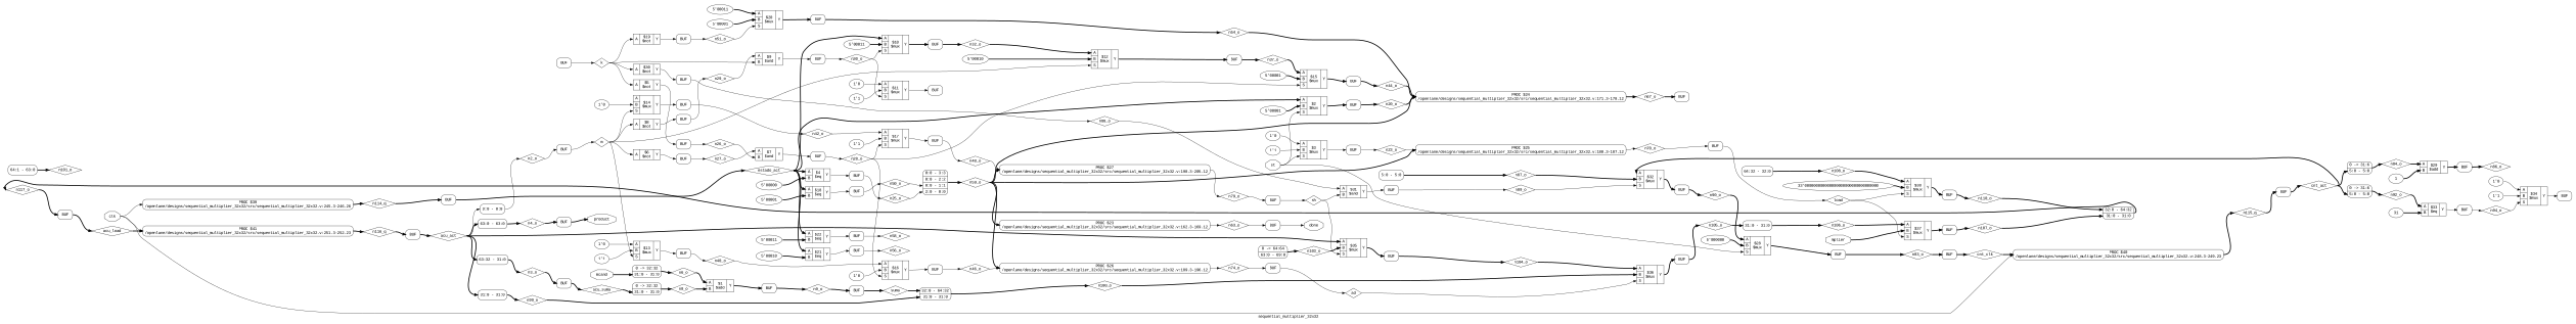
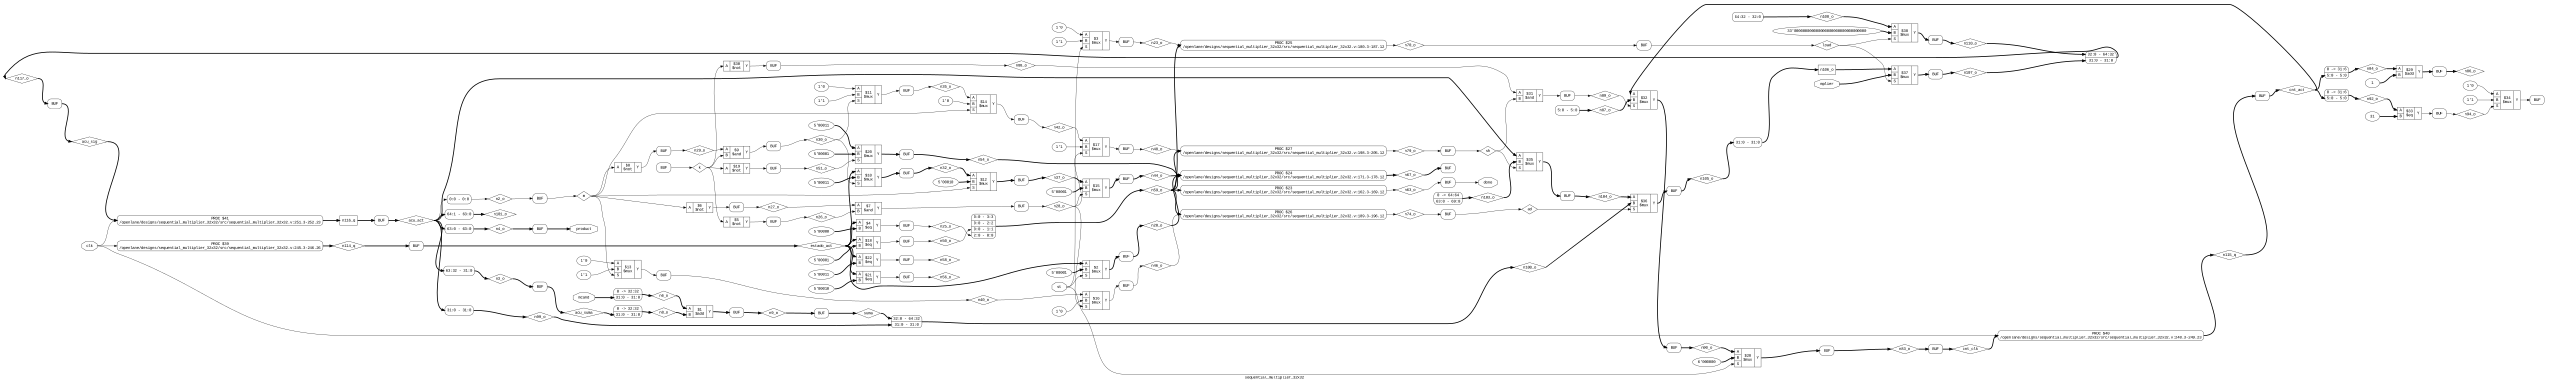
  digraph {
    fontname="Liberation Mono"
    label=sequential_multiplier_32x32
    rankdir=LR
    remincross=true
    node [fontname="Liberation Mono" shape=diamond]
    edge [color=black fontcolor=black fontname="Liberation Mono" headport=w style="setlinewidth(3)" tailport=e]
    n1 [color=black fontcolor=black label=n117_o]
    n2 [label=BUF shape=box style=rounded]
-   n3 [color=black fontcolor=black label=acu_load]
-   n4 [color=black fontcolor=black label=n116_q]
+   n3 [color=black fontcolor=black label=acu_sig]
+   n4 [color=black fontcolor=black label=n116_q shape=box]
    n5 [label=BUF shape=box style=rounded]
    n6 [color=black fontcolor=black label=acu_act]
    n7 [color=black fontcolor=black label=n115_q]
    n8 [label=BUF shape=box style=rounded]
    n9 [color=black fontcolor=black label=cnt_act]
    n10 [color=black fontcolor=black label=n114_q]
    n11 [label=BUF shape=box style=rounded]
    n12 [color=black fontcolor=black label=estado_act]
    n13 [color=black fontcolor=black label=n110_o]
    n14 [color=black fontcolor=black label="<s1> 32:0 - 64:32 |<s0> 31:0 - 31:0 " shape=record style=rounded]
    n15 [color=black fontcolor=black label=n108_o]
    n16 [label="{{<p123> A|<p124> B|<p125> S}|$38\n$mux|{<p126> Y}}" shape=record]
    n17 [label=BUF shape=box style=rounded]
    n18 [color=black fontcolor=black label=n107_o]
-   n19 [color=black fontcolor=black label=n106_o]
+   n19 [color=black fontcolor=black label=n106_o shape=box]
    n20 [label="{{<p123> A|<p124> B|<p125> S}|$37\n$mux|{<p126> Y}}" shape=record]
    n21 [label=BUF shape=box style=rounded]
    n22 [color=black fontcolor=black label=n105_o]
    n23 [color=black fontcolor=black label="<s0> 31:0 - 31:0 " shape=record style=rounded]
    n24 [color=black fontcolor=black label="<s0> 64:32 - 32:0 " shape=record style=rounded]
    n25 [color=black fontcolor=black label=n104_o]
    n26 [label="{{<p123> A|<p124> B|<p125> S}|$36\n$mux|{<p126> Y}}" shape=record]
    n27 [label=BUF shape=box style=rounded]
    n28 [color=black fontcolor=black label=n103_o]
    n29 [label="{{<p123> A|<p124> B|<p125> S}|$35\n$mux|{<p126> Y}}" shape=record]
    n30 [label=BUF shape=box style=rounded]
    n31 [color=black fontcolor=black label=n101_o]
    n32 [color=black fontcolor=black label="0 -&gt; 64:64 |<s0> 63:0 - 69:0 " shape=record style=rounded]
    n33 [color=black fontcolor=black label=n100_o]
    n34 [color=black fontcolor=black label=n99_o]
    n35 [color=black fontcolor=black label="<s1> 32:0 - 64:32 |<s0> 31:0 - 31:0 " shape=record style=rounded]
    n36 [label=BUF shape=box style=rounded]
    n37 [color=black fontcolor=black label=k]
    n38 [color=black fontcolor=black label=n94_o]
    n39 [label="{{<p123> A|<p124> B|<p125> S}|$34\n$mux|{<p126> Y}}" shape=record]
    n40 [label=BUF shape=box style=rounded]
    n41 [color=black fontcolor=black label=n92_o]
    n42 [label="{{<p123> A|<p124> B}|$33\n$eq|{<p126> Y}}" shape=record]
    n43 [label=BUF shape=box style=rounded]
    n44 [color=black fontcolor=black label=n90_o]
    n45 [label="{{<p123> A|<p124> B|<p125> S}|$28\n$mux|{<p126> Y}}" shape=record]
    n46 [label=BUF shape=box style=rounded]
    n47 [color=black fontcolor=black label=n89_o]
    n48 [label="{{<p123> A|<p124> B|<p125> S}|$32\n$mux|{<p126> Y}}" shape=record]
    n49 [label=BUF shape=box style=rounded]
    n50 [color=black fontcolor=black label=n88_o]
    n51 [label="{{<p123> A|<p124> B}|$31\n$and|{<p126> Y}}" shape=record]
    n52 [label=BUF shape=box style=rounded]
    n53 [color=black fontcolor=black label=n87_o]
    n54 [color=black fontcolor=black label=n86_o]
    n55 [color=black fontcolor=black label="<s0> 5:0 - 5:0 " shape=record style=rounded]
    n56 [color=black fontcolor=black label=n84_o]
    n57 [label="{{<p123> A|<p124> B}|$29\n$add|{<p126> Y}}" shape=record]
    n58 [label=BUF shape=box style=rounded]
    n59 [color=black fontcolor=black label=n83_o]
    n60 [label=BUF shape=box style=rounded]
    n61 [color=black fontcolor=black label=cnt_clk]
    n62 [color=black fontcolor=black label=n79_o]
    n63 [label=BUF shape=box style=rounded]
    n64 [color=black fontcolor=black label=sh]
    n65 [color=black fontcolor=black label=n74_o]
    n66 [label=BUF shape=box style=rounded]
    n67 [color=black fontcolor=black label=ad]
    n68 [color=black fontcolor=black label=n70_o]
    n69 [label=BUF shape=box style=rounded]
    n70 [color=black fontcolor=black label=load]
    n71 [color=black fontcolor=black label=n67_o]
    n72 [label=BUF shape=box style=rounded]
    n73 [color=black fontcolor=black label=n63_o]
    n74 [label=BUF shape=box style=rounded]
    n75 [color=black fontcolor=black label=done shape=octagon]
    n76 [color=black fontcolor=black label=n59_o]
    n77 [label="PROC $27\n/openlane/designs/sequential_multiplier_32x32/src/sequential_multiplier_32x32.v:198.3-205.12" shape=box style=rounded]
    n78 [label="PROC $26\n/openlane/designs/sequential_multiplier_32x32/src/sequential_multiplier_32x32.v:189.3-196.12" shape=box style=rounded]
    n79 [label="PROC $25\n/openlane/designs/sequential_multiplier_32x32/src/sequential_multiplier_32x32.v:180.3-187.12" shape=box style=rounded]
    n80 [label="PROC $24\n/openlane/designs/sequential_multiplier_32x32/src/sequential_multiplier_32x32.v:171.3-178.12" shape=box style=rounded]
    n81 [label="PROC $23\n/openlane/designs/sequential_multiplier_32x32/src/sequential_multiplier_32x32.v:162.3-169.12" shape=box style=rounded]
    n82 [color=black fontcolor=black label=n58_o]
    n83 [color=black fontcolor=black label="<s3> 0:0 - 3:3 |<s2> 0:0 - 2:2 |<s1> 0:0 - 1:1 |<s0> 2:0 - 0:0 " shape=record style=rounded]
    n84 [color=black fontcolor=black label=n56_o]
    n85 [color=black fontcolor=black label=n54_o]
    n86 [color=black fontcolor=black label=n51_o]
    n87 [label="{{<p123> A|<p124> B|<p125> S}|$20\n$mux|{<p126> Y}}" shape=record]
    n88 [label=BUF shape=box style=rounded]
    n89 [color=black fontcolor=black label=n50_o]
    n90 [color=black fontcolor=black label=n48_o]
    n91 [color=black fontcolor=black label=n46_o]
    n92 [color=black fontcolor=black label=n44_o]
    n93 [color=black fontcolor=black label=n42_o]
    n94 [label="{{<p123> A|<p124> B|<p125> S}|$17\n$mux|{<p126> Y}}" shape=record]
    n95 [label=BUF shape=box style=rounded]
    n96 [color=black fontcolor=black label=n40_o]
    n97 [label="{{<p123> A|<p124> B|<p125> S}|$16\n$mux|{<p126> Y}}" shape=record]
    n98 [label=BUF shape=box style=rounded]
    n99 [color=black fontcolor=black label=n37_o]
    n100 [label="{{<p123> A|<p124> B|<p125> S}|$15\n$mux|{<p126> Y}}" shape=record]
    n101 [label=BUF shape=box style=rounded]
+   n102 [color=black fontcolor=black label=n35_o]
    n103 [label="{{<p123> A|<p124> B|<p125> S}|$14\n$mux|{<p126> Y}}" shape=record]
    n104 [label=BUF shape=box style=rounded]
    n105 [color=black fontcolor=black label=n32_o]
    n106 [label="{{<p123> A|<p124> B|<p125> S}|$12\n$mux|{<p126> Y}}" shape=record]
    n107 [label=BUF shape=box style=rounded]
    n108 [color=black fontcolor=black label=n30_o]
    n109 [label="{{<p123> A|<p124> B|<p125> S}|$11\n$mux|{<p126> Y}}" shape=record]
    n110 [label="{{<p123> A|<p124> B|<p125> S}|$10\n$mux|{<p126> Y}}" shape=record]
    n111 [label=BUF shape=box style=rounded]
    n112 [label=BUF shape=box style=rounded]
    n113 [color=black fontcolor=black label=n29_o]
    n114 [label="{{<p123> A|<p124> B}|$9\n$and|{<p126> Y}}" shape=record]
    n115 [label=BUF shape=box style=rounded]
    n116 [color=black fontcolor=black label=n28_o]
    n117 [color=black fontcolor=black label=n27_o]
    n118 [label="{{<p123> A|<p124> B}|$7\n$and|{<p126> Y}}" shape=record]
    n119 [label=BUF shape=box style=rounded]
    n120 [color=black fontcolor=black label=n26_o]
    n121 [color=black fontcolor=black label=n25_o]
    n122 [color=black fontcolor=black label=n23_o]
    n123 [color=black fontcolor=black label=n20_o]
    n124 [color=black fontcolor=black label=n9_o]
    n125 [label=BUF shape=box style=rounded]
    n126 [color=black fontcolor=black label=suma]
    n127 [color=black fontcolor=black label=n8_o]
    n128 [label="{{<p123> A|<p124> B}|$1\n$add|{<p126> Y}}" shape=record]
    n129 [label=BUF shape=box style=rounded]
    n130 [color=black fontcolor=black label=n6_o]
    n131 [color=black fontcolor=black label=n4_o]
    n132 [label=BUF shape=box style=rounded]
    n133 [color=black fontcolor=black label=product shape=octagon]
    n134 [color=black fontcolor=black label=n3_o]
    n135 [label=BUF shape=box style=rounded]
    n136 [color=black fontcolor=black label=acu_suma]
    n137 [color=black fontcolor=black label=n2_o]
    n138 [label=BUF shape=box style=rounded]
    n139 [color=black fontcolor=black label=m]
    n140 [color=black fontcolor=black label="0 -&gt; 32:32 |<s0> 31:0 - 31:0 " shape=record style=rounded]
    n141 [label="PROC $41\n/openlane/designs/sequential_multiplier_32x32/src/sequential_multiplier_32x32.v:251.3-252.23" shape=box style=rounded]
    n142 [color=black fontcolor=black label="<s0> 0:0 - 0:0 " shape=record style=rounded]
    n143 [color=black fontcolor=black label="<s0> 63:32 - 31:0 " shape=record style=rounded]
    n144 [color=black fontcolor=black label="<s0> 63:0 - 63:0 " shape=record style=rounded]
    n145 [color=black fontcolor=black label="<s0> 31:0 - 31:0 " shape=record style=rounded]
    n146 [color=black fontcolor=black label="<s0> 64:1 - 63:0 " shape=record style=rounded]
    n147 [label="{{<p123> A|<p124> B|<p125> S}|$13\n$mux|{<p126> Y}}" shape=record]
    n148 [label="{{<p123> A}|$8\n$not|{<p126> Y}}" shape=record]
    n149 [label="{{<p123> A}|$6\n$not|{<p126> Y}}" shape=record]
    n150 [label=BUF shape=box style=rounded]
    n151 [label=BUF shape=box style=rounded]
    n152 [label=BUF shape=box style=rounded]
    n153 [label="{{<p123> A}|$30\n$not|{<p126> Y}}" shape=record]
    n154 [label="{{<p123> A}|$19\n$not|{<p126> Y}}" shape=record]
    n155 [label="{{<p123> A}|$5\n$not|{<p126> Y}}" shape=record]
    n156 [label=BUF shape=box style=rounded]
    n157 [label=BUF shape=box style=rounded]
    n158 [label=BUF shape=box style=rounded]
    n159 [label="PROC $40\n/openlane/designs/sequential_multiplier_32x32/src/sequential_multiplier_32x32.v:248.3-249.23" shape=box style=rounded]
    n160 [color=black fontcolor=black label="0 -&gt; 31:6 |<s0> 5:0 - 5:0 " shape=record style=rounded]
    n161 [color=black fontcolor=black label="0 -&gt; 31:6 |<s0> 5:0 - 5:0 " shape=record style=rounded]
    n162 [label="PROC $39\n/openlane/designs/sequential_multiplier_32x32/src/sequential_multiplier_32x32.v:245.3-246.26" shape=box style=rounded]
    n163 [label="{{<p123> A|<p124> B}|$22\n$eq|{<p126> Y}}" shape=record]
    n164 [label="{{<p123> A|<p124> B}|$21\n$eq|{<p126> Y}}" shape=record]
    n165 [label="{{<p123> A|<p124> B}|$18\n$eq|{<p126> Y}}" shape=record]
    n166 [label="{{<p123> A|<p124> B}|$4\n$eq|{<p126> Y}}" shape=record]
    n167 [label="{{<p123> A|<p124> B|<p125> S}|$2\n$mux|{<p126> Y}}" shape=record]
    n168 [label=BUF shape=box style=rounded]
    n169 [label=BUF shape=box style=rounded]
    n170 [label=BUF shape=box style=rounded]
    n171 [label=BUF shape=box style=rounded]
    n172 [label=BUF shape=box style=rounded]
    n173 [color=black fontcolor=black label=mcand shape=octagon]
    n174 [color=black fontcolor=black label="0 -&gt; 32:32 |<s0> 31:0 - 31:0 " shape=record style=rounded]
    n175 [color=black fontcolor=black label=mplier shape=octagon]
    n176 [color=black fontcolor=black label=st shape=octagon]
    n177 [label="{{<p123> A|<p124> B|<p125> S}|$3\n$mux|{<p126> Y}}" shape=record]
    n178 [label=BUF shape=box style=rounded]
    n179 [color=black fontcolor=black label=clk shape=octagon]
    n180 [label="33'000000000000000000000000000000000" shape=""]
    n181 [label="1'1" shape=""]
    n182 [label="1'0" shape=""]
    n183 [label=31 shape=""]
    n184 [label=1 shape=""]
    n185 [label="6'000000" shape=""]
    n186 [label="5'00011" shape=""]
    n187 [label="5'00010" shape=""]
    n188 [label="5'00001" shape=""]
    n189 [label="5'00011" shape=""]
    n190 [label="5'00001" shape=""]
    n191 [label="1'1" shape=""]
    n192 [label="1'0" shape=""]
    n193 [label="5'00001" shape=""]
    n194 [label="1'0" shape=""]
    n195 [label="1'1" shape=""]
    n196 [label="1'0" shape=""]
    n197 [label="5'00010" shape=""]
    n198 [label="1'1" shape=""]
    n199 [label="1'0" shape=""]
    n200 [label="5'00011" shape=""]
    n201 [label="5'00000" shape=""]
    n202 [label="1'1" shape=""]
    n203 [label="1'0" shape=""]
    n204 [label="5'00001" shape=""]
    n1 -> n2
    n2 -> n3
    n3 -> n141
    n4 -> n5
    n5 -> n6
    n6 -> n29 [headport="p123:w"]
    n6 -> n142 [headport="s0:w" style=""]
    n6 -> n143 [headport="s0:w"]
    n6 -> n144 [headport="s0:w"]
    n6 -> n145 [headport="s0:w"]
+   n6 -> n146 [headport="s0:w"]
    n7 -> n8
    n8 -> n9
    n9 -> n48 [headport="p123:w"]
    n9 -> n160 [headport="s0:w"]
    n9 -> n161 [headport="s0:w"]
    n10 -> n11
    n11 -> n12
    n12 -> n110 [headport="p123:w"]
    n12 -> n163 [headport="p123:w"]
    n12 -> n164 [headport="p123:w"]
    n12 -> n165 [headport="p123:w"]
    n12 -> n166 [headport="p123:w"]
    n12 -> n167 [headport="p123:w"]
    n13 -> n14 [headport="s1:w"]
    n14 -> n1
    n15 -> n16 [headport="p123:w"]
    n16 -> n17 [tailport="p126:e"]
    n17 -> n13
    n18 -> n14 [headport="s0:w"]
    n19 -> n20 [headport="p123:w"]
    n20 -> n21 [tailport="p126:e"]
    n21 -> n18
    n22 -> n23 [headport="s0:w"]
    n23 -> n19
    n24 -> n15
    n25 -> n26 [headport="p123:w"]
    n26 -> n27 [tailport="p126:e"]
    n27 -> n22
    n28 -> n29 [headport="p124:w"]
    n29 -> n30 [tailport="p126:e"]
    n30 -> n25
    n32 -> n28
    n33 -> n26 [headport="p124:w"]
    n34 -> n35 [headport="s0:w"]
    n35 -> n33
    n36 -> n37 [style=""]
    n37 -> n114 [headport="p124:w" style=""]
    n37 -> n153 [headport="p123:w" style=""]
    n37 -> n154 [headport="p123:w" style=""]
    n37 -> n155 [headport="p123:w" style=""]
    n38 -> n39 [headport="p125:w" style=""]
    n39 -> n40 [tailport="p126:e" style=""]
    n41 -> n42 [headport="p123:w"]
    n42 -> n43 [tailport="p126:e" style=""]
    n43 -> n38 [style=""]
    n44 -> n45 [headport="p123:w"]
    n45 -> n46 [tailport="p126:e"]
    n46 -> n59
    n47 -> n48 [headport="p125:w" style=""]
    n48 -> n49 [tailport="p126:e"]
    n49 -> n44
    n50 -> n51 [headport="p123:w" style=""]
    n51 -> n52 [tailport="p126:e" style=""]
    n52 -> n47 [style=""]
    n53 -> n48 [headport="p124:w"]
    n55 -> n53
    n56 -> n57 [headport="p123:w"]
    n57 -> n58 [tailport="p126:e"]
    n58 -> n54
    n59 -> n60
    n60 -> n61
    n61 -> n159
    n62 -> n63 [style=""]
    n63 -> n64 [style=""]
    n64 -> n29 [headport="p125:w" style=""]
    n64 -> n51 [headport="p124:w" style=""]
    n65 -> n66 [style=""]
    n66 -> n67 [style=""]
    n67 -> n26 [headport="p125:w" style=""]
    n68 -> n69 [style=""]
    n69 -> n70 [style=""]
    n70 -> n16 [headport="p125:w" style=""]
    n70 -> n20 [headport="p125:w" style=""]
    n71 -> n72
    n73 -> n74 [style=""]
    n74 -> n75 [style=""]
    n76 -> n77
    n76 -> n78
    n76 -> n79
    n76 -> n80
    n76 -> n81
    n77 -> n62 [style=""]
    n78 -> n65 [style=""]
    n79 -> n68 [style=""]
    n80 -> n71
    n81 -> n73 [style=""]
    n83 -> n76
    n85 -> n80
    n86 -> n87 [headport="p125:w" style=""]
    n87 -> n88 [tailport="p126:e"]
    n88 -> n85
    n89 -> n83 [headport="s1:w" style=""]
    n90 -> n77 [style=""]
    n91 -> n78 [style=""]
    n92 -> n80
    n93 -> n94 [headport="p123:w" style=""]
    n94 -> n95 [tailport="p126:e" style=""]
    n95 -> n90 [style=""]
    n96 -> n97 [headport="p123:w" style=""]
    n97 -> n98 [tailport="p126:e" style=""]
    n98 -> n91 [style=""]
    n99 -> n100 [headport="p123:w"]
    n100 -> n101 [tailport="p126:e"]
    n101 -> n92
+   n102 -> n103 [headport="p123:w" style=""]
    n103 -> n104 [tailport="p126:e" style=""]
    n104 -> n93 [style=""]
    n105 -> n106 [headport="p123:w"]
    n106 -> n107 [tailport="p126:e"]
    n107 -> n99
    n108 -> n109 [headport="p125:w" style=""]
    n108 -> n110 [headport="p125:w" style=""]
    n109 -> n111 [tailport="p126:e" style=""]
    n110 -> n112 [tailport="p126:e"]
+   n111 -> n102 [style=""]
    n112 -> n105
    n113 -> n114 [headport="p123:w" style=""]
    n114 -> n115 [tailport="p126:e" style=""]
    n115 -> n108 [style=""]
    n116 -> n94 [headport="p125:w" style=""]
    n116 -> n97 [headport="p125:w" style=""]
    n116 -> n100 [headport="p125:w" style=""]
    n117 -> n118 [headport="p123:w" style=""]
    n118 -> n119 [tailport="p126:e" style=""]
    n119 -> n116 [style=""]
    n120 -> n118 [headport="p124:w" style=""]
    n121 -> n83 [headport="s0:w" style=""]
    n122 -> n79 [style=""]
    n123 -> n80
    n124 -> n125
    n125 -> n126
    n126 -> n35 [headport="s1:w"]
    n127 -> n128 [headport="p124:w"]
    n128 -> n129 [tailport="p126:e"]
    n129 -> n124
    n130 -> n128 [headport="p123:w"]
    n131 -> n132
    n132 -> n133
    n134 -> n135
    n135 -> n136
    n136 -> n140 [headport="s0:w"]
    n137 -> n138 [style=""]
    n138 -> n139 [style=""]
    n139 -> n103 [headport="p125:w" style=""]
    n139 -> n106 [headport="p125:w" style=""]
    n139 -> n147 [headport="p125:w" style=""]
    n139 -> n148 [headport="p123:w" style=""]
    n139 -> n149 [headport="p123:w" style=""]
    n140 -> n127
    n141 -> n4
    n142 -> n137 [style=""]
    n143 -> n134
    n144 -> n131
    n145 -> n34
    n146 -> n31
    n147 -> n150 [tailport="p126:e" style=""]
    n148 -> n151 [tailport="p126:e" style=""]
    n149 -> n152 [tailport="p126:e" style=""]
    n150 -> n96 [style=""]
    n151 -> n113 [style=""]
    n152 -> n117 [style=""]
    n153 -> n156 [tailport="p126:e" style=""]
    n154 -> n157 [tailport="p126:e" style=""]
    n155 -> n158 [tailport="p126:e" style=""]
    n156 -> n50 [style=""]
    n157 -> n86 [style=""]
    n158 -> n120 [style=""]
    n159 -> n7
    n160 -> n56
    n161 -> n41
    n162 -> n10
    n163 -> n168 [tailport="p126:e" style=""]
    n164 -> n169 [tailport="p126:e" style=""]
    n165 -> n170 [tailport="p126:e" style=""]
    n166 -> n171 [tailport="p126:e" style=""]
    n167 -> n172 [tailport="p126:e"]
    n168 -> n82 [style=""]
    n169 -> n84 [style=""]
    n170 -> n89 [style=""]
    n171 -> n121 [style=""]
    n172 -> n123
    n173 -> n174 [headport="s0:w"]
    n174 -> n130
    n175 -> n20 [headport="p124:w"]
    n176 -> n45 [headport="p125:w" style=""]
    n176 -> n167 [headport="p125:w" style=""]
    n176 -> n177 [headport="p125:w" style=""]
    n177 -> n178 [tailport="p126:e" style=""]
    n178 -> n122 [style=""]
    n179 -> n141 [style=""]
    n179 -> n159 [style=""]
    n179 -> n162 [style=""]
    n180 -> n16 [headport="p124:w"]
    n181 -> n39 [headport="p124:w" style=""]
    n182 -> n39 [headport="p123:w" style=""]
    n183 -> n42 [headport="p124:w"]
    n184 -> n57 [headport="p124:w"]
    n185 -> n45 [headport="p124:w"]
    n186 -> n163 [headport="p124:w"]
    n187 -> n164 [headport="p124:w"]
    n188 -> n87 [headport="p124:w"]
    n189 -> n87 [headport="p123:w"]
    n190 -> n165 [headport="p124:w"]
    n191 -> n94 [headport="p124:w" style=""]
    n192 -> n97 [headport="p124:w" style=""]
    n193 -> n100 [headport="p124:w"]
    n194 -> n103 [headport="p124:w" style=""]
    n195 -> n147 [headport="p124:w" style=""]
    n196 -> n147 [headport="p123:w" style=""]
    n197 -> n106 [headport="p124:w"]
    n198 -> n109 [headport="p124:w" style=""]
    n199 -> n109 [headport="p123:w" style=""]
    n200 -> n110 [headport="p124:w"]
    n201 -> n166 [headport="p124:w"]
    n202 -> n177 [headport="p124:w" style=""]
    n203 -> n177 [headport="p123:w" style=""]
    n204 -> n167 [headport="p124:w"]
  }
